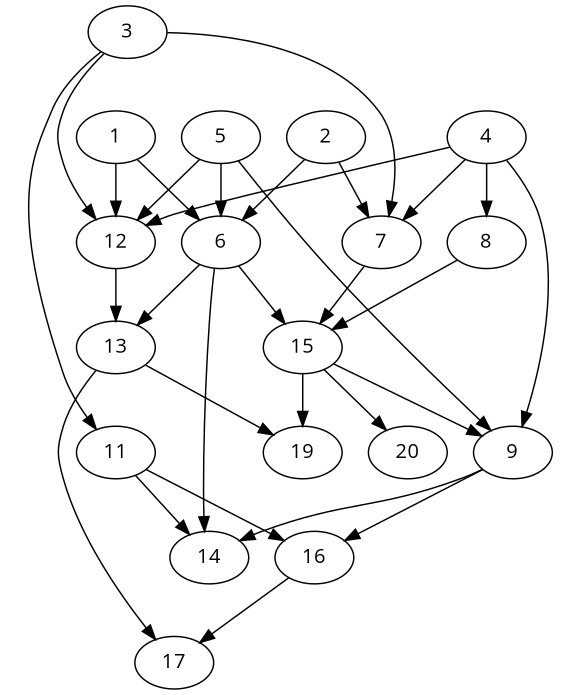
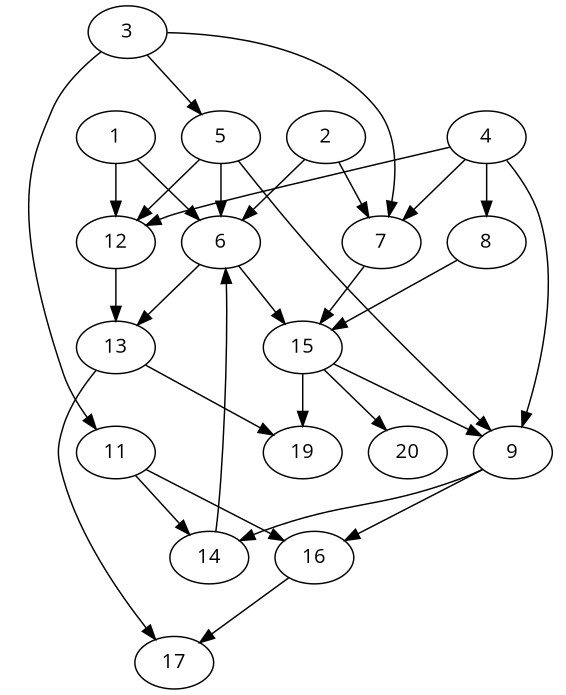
  digraph {
    fontname="Open Sans"
    node [alpha=0.08 fontname="Open Sans"]
    edge [fontname="Open Sans"]
    1 [alpha=0.02 expect_size=23958528]
    6 [alpha=0.15 expect_size=41085952]
    12 [alpha=0.09 expect_size=21184512]
    13 [alpha=0.06 expect_size=42854400]
    14 [alpha=0.18 expect_size=6243328]
    15 [alpha=0.20 expect_size=24331264]
    17 [expect_size=34414592]
    19 [alpha=0.13 expect_size=52319232]
    9 [alpha=0.16 expect_size=15432704]
    20 [alpha=0.05 expect_size=41807872]
    16 [expect_size=45885440]
    2 [alpha=0.09 expect_size=51609600]
    7 [expect_size=49060864]
    3 [alpha=0.04 expect_size=49728512]
    11 [alpha=0.06 expect_size=15888384]
    4 [expect_size=25745408]
    8 [alpha=0.00 expect_size=34260992]
    5 [alpha=0.09 expect_size=6588416]
    1 -> 6
    1 -> 12
    6 -> 13
-   6 -> 14
+   14 -> 6
    6 -> 15
    12 -> 13
    13 -> 17
    13 -> 19
    15 -> 19
    15 -> 9
    15 -> 20
    9 -> 14
    9 -> 16
    16 -> 17
    2 -> 6
    2 -> 7
    7 -> 15
-   3 -> 12
+   3 -> 5
    3 -> 7
    3 -> 11
    11 -> 14
    11 -> 16
    4 -> 12
    4 -> 9
    4 -> 7
    4 -> 8
    8 -> 15
    5 -> 6
    5 -> 12
    5 -> 9
  }
